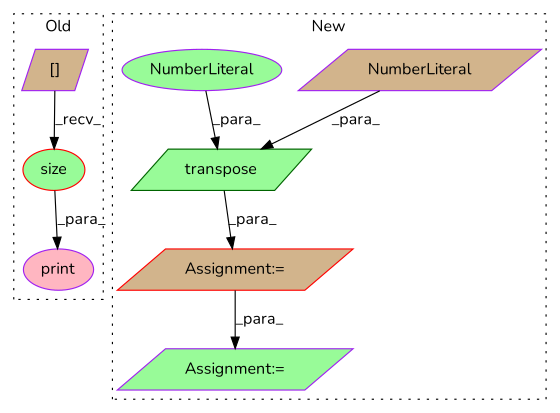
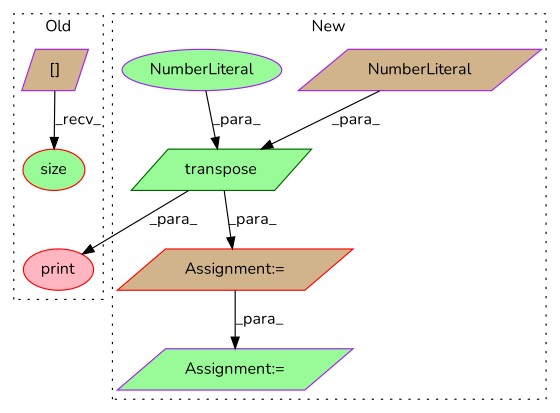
  digraph {
    fontname=Nunito
    node [a=32 color=purple fillcolor=palegreen fontname=Nunito l=1 shape=parallelogram style=filled]
    edge [fontname=Nunito]
-   n1 [fillcolor=lightpink l="6,1" label=print s="18400,18437" shape=ellipse]
+   n1 [color=red fillcolor=lightpink l="6,1" label=print s="18400,18437" shape=ellipse]
    n2 [color=red l=6 label=size s=18431 shape=ellipse]
    n3 [a=2 fillcolor=tan l="5,1" label="[]" s="18423,18429"]
    n4 [color=darkgreen l="10,1" label=transpose s="18733,18746"]
    n5 [a=7 label="Assignment:=" s=18767]
    n6 [a=34 fillcolor=tan label=NumberLiteral s=18745]
    n7 [a=34 label=NumberLiteral s=18743 shape=ellipse]
    n8 [a=7 color=red fillcolor=tan label="Assignment:=" s=18721]
    subgraph cluster_1 {
      label=Old
      style=dotted
      n1
      n2
      n3
    }
    subgraph cluster_2 {
      label=New
      style=dotted
      n4
      n5
      n6
      n7
      n8
    }
-   n2 -> n1 [label=_para_]
+   n4 -> n1 [label=_para_]
    n3 -> n2 [label=_recv_]
    n4 -> n8 [label=_para_]
    n6 -> n4 [label=_para_]
    n7 -> n4 [label=_para_]
    n8 -> n5 [label=_para_]
  }
